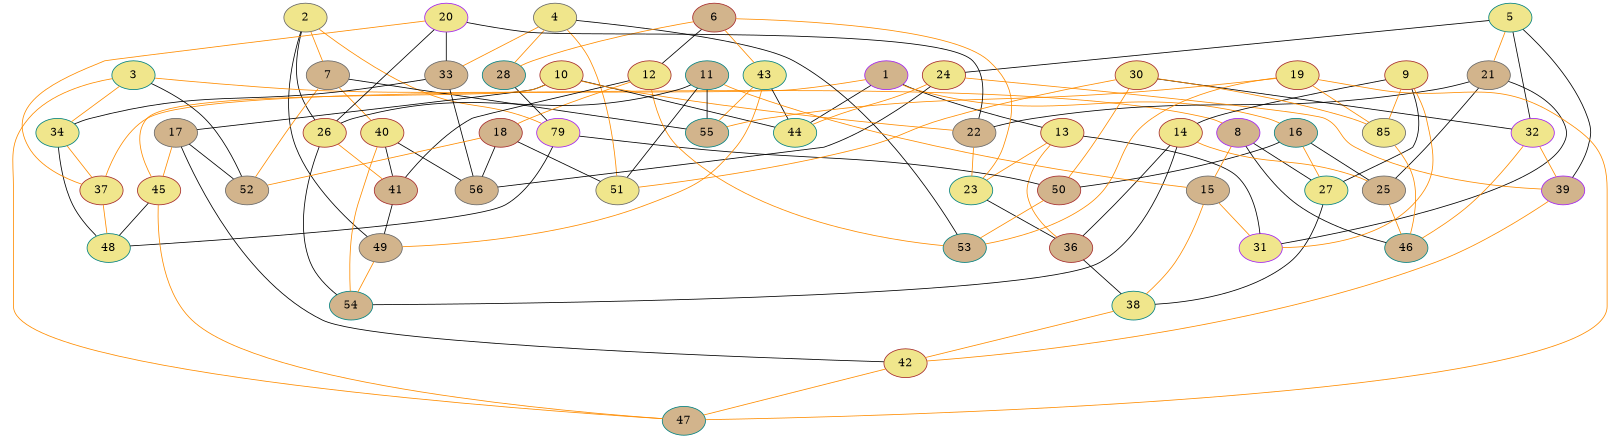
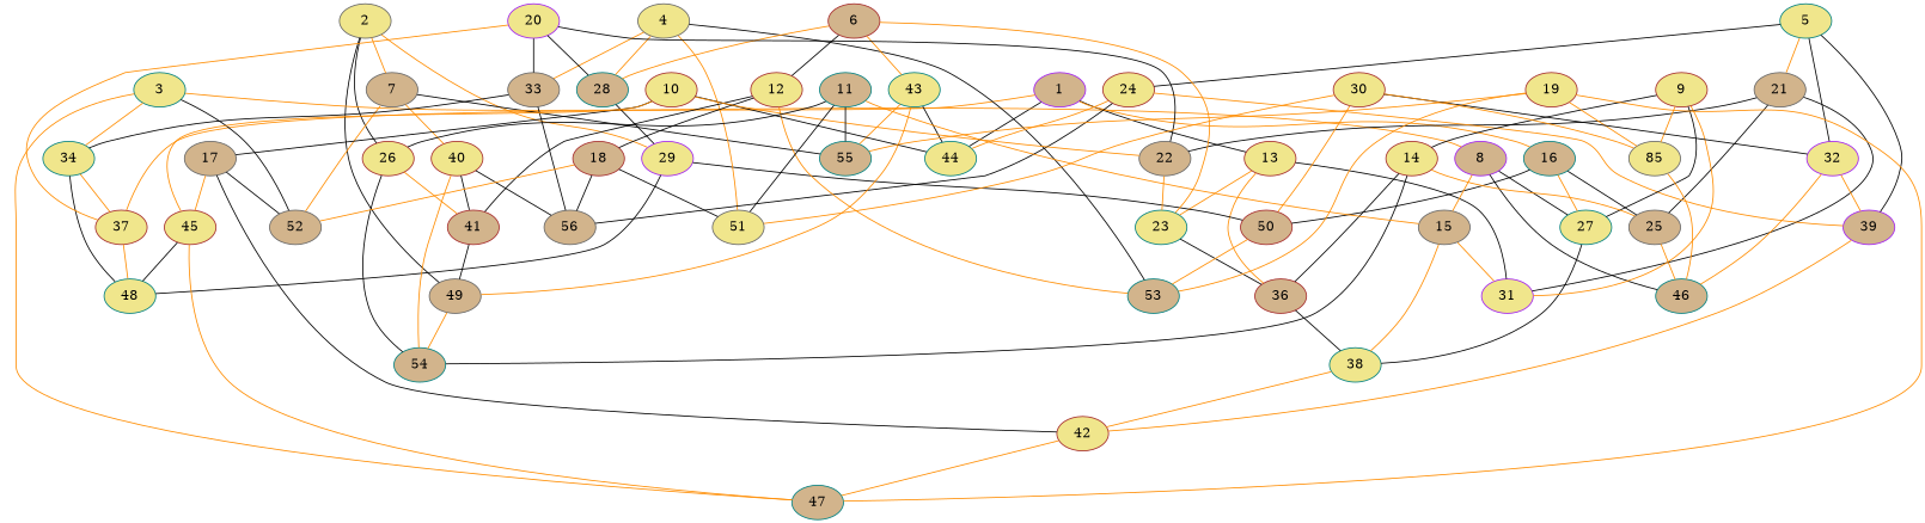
  graph {
    node [color=brown fillcolor=khaki style=filled]
    edge [color=darkorange]
    1 [color=purple fillcolor=tan]
    13
    16 [color=teal fillcolor=tan]
    37
    44 [color=teal]
    23 [color=teal]
    31 [color=purple]
    36 [fillcolor=tan]
    27 [color=teal]
    25 [color=gray40 fillcolor=tan]
    50 [fillcolor=tan]
    48 [color=teal]
    2 [color=gray40]
    7 [color=gray40 fillcolor=tan]
    26
-   29 [color=purple label=79]
+   29 [color=purple]
    49 [color=gray40 fillcolor=tan]
    52 [color=gray40 fillcolor=tan]
    40
    55 [color=teal fillcolor=tan]
    41 [fillcolor=tan]
    54 [color=teal fillcolor=tan]
    3 [color=teal]
    8 [color=purple fillcolor=tan]
    34 [color=teal]
    47 [color=teal fillcolor=tan]
    15 [color=gray40 fillcolor=tan]
    46 [color=teal fillcolor=tan]
    4 [color=gray40]
    28 [color=teal fillcolor=tan]
    33 [color=gray40 fillcolor=tan]
    51 [color=gray40]
    53 [color=teal fillcolor=tan]
    56 [color=gray40 fillcolor=tan]
    5 [color=teal]
    21 [color=gray40 fillcolor=tan]
    24
    32 [color=purple]
    39 [color=purple fillcolor=tan]
    22 [color=gray40 fillcolor=tan]
    42
    6 [fillcolor=tan]
    12
    43 [color=teal]
    18 [fillcolor=tan]
    38 [color=teal]
    9
    14
    n49 [color=gray40 label=85]
    10
    17 [color=gray40 fillcolor=tan]
    45
    11 [color=teal fillcolor=tan]
    19
    20 [color=purple]
    30
    1 -- 13 [color=black]
    1 -- 16
    1 -- 37
    1 -- 44 [color=black]
    13 -- 23
    13 -- 31 [color=black]
    13 -- 36
    16 -- 27
    16 -- 25 [color=black]
    16 -- 50 [color=black]
    37 -- 48
    23 -- 36 [color=black]
    36 -- 38 [color=black]
    27 -- 38 [color=black]
    25 -- 46
    50 -- 53
    2 -- 7
    2 -- 26 [color=black]
    2 -- 29
    2 -- 49 [color=black]
    7 -- 52
    7 -- 40
    7 -- 55 [color=black]
    26 -- 41
    26 -- 54 [color=black]
    29 -- 50 [color=black]
    29 -- 48 [color=black]
    49 -- 54
    40 -- 41 [color=black]
    40 -- 54
    40 -- 56 [color=black]
    41 -- 49 [color=black]
    3 -- 52 [color=black]
    3 -- 8
    3 -- 34
    3 -- 47
    8 -- 27 [color=black]
    8 -- 15
    8 -- 46 [color=black]
    34 -- 37
    34 -- 48 [color=black]
    15 -- 31
    15 -- 38
    4 -- 28
    4 -- 33
    4 -- 51
    4 -- 53 [color=black]
    28 -- 29 [color=black]
    33 -- 34 [color=black]
    33 -- 56 [color=black]
    5 -- 21
    5 -- 24 [color=black]
    5 -- 32 [color=black]
    5 -- 39 [color=black]
    21 -- 31 [color=black]
    21 -- 25 [color=black]
    21 -- 22 [color=black]
    24 -- 44
    24 -- 56 [color=black]
    24 -- 39
    32 -- 46
    32 -- 39
    39 -- 42
    22 -- 23
    42 -- 47
    6 -- 23
    6 -- 28
    6 -- 12 [color=black]
    6 -- 43
    12 -- 41 [color=black]
    12 -- 53
-   12 -- 18
+   12 -- 18 [color=black]
    43 -- 44 [color=black]
    43 -- 49
    43 -- 55
    18 -- 52
    18 -- 51 [color=black]
    18 -- 56 [color=black]
    38 -- 42
    9 -- 31
    9 -- 27 [color=black]
    9 -- 14 [color=black]
    9 -- n49
    14 -- 36 [color=black]
    14 -- 25
    14 -- 54 [color=black]
    n49 -- 46
    10 -- 44 [color=black]
    10 -- 22
    10 -- 17 [color=black]
    10 -- 45
    17 -- 52 [color=black]
    17 -- 42 [color=black]
    17 -- 45
    45 -- 48 [color=black]
    45 -- 47
    11 -- 26 [color=black]
    11 -- 55 [color=black]
    11 -- 15
    11 -- 51 [color=black]
    19 -- 55
    19 -- 47
    19 -- 53
    19 -- n49
    20 -- 37
-   20 -- 26 [color=black]
+   20 -- 28 [color=black]
    20 -- 33 [color=black]
    20 -- 22 [color=black]
    30 -- 50
    30 -- 51
    30 -- 32 [color=black]
    30 -- n49
  }
